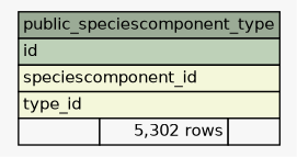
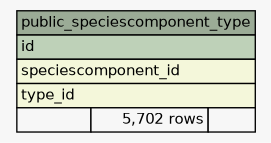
  digraph {
    bgcolor="#f7f7f7"
    fontname=Helvetica
    fontsize=11
    nodesep=0.18
    rankdir=RL
    ranksep=0.46
-   n1 [fontname=Helvetica fontsize=11 label=<     <TABLE BORDER="0" CELLBORDER="1" CELLSPACING="0" BGCOLOR="#ffffff">       <TR><TD COLSPAN="3" BGCOLOR="#9bab96" ALIGN="CENTER">public_speciescomponent_type</TD></TR>       <TR><TD PORT="id" COLSPAN="3" BGCOLOR="#bed1b8" ALIGN="LEFT">id</TD></TR>       <TR><TD PORT="speciescomponent_id" COLSPAN="3" BGCOLOR="#f4f7da" ALIGN="LEFT">speciescomponent_id</TD></TR>       <TR><TD PORT="type_id" COLSPAN="3" BGCOLOR="#f4f7da" ALIGN="LEFT">type_id</TD></TR>       <TR><TD ALIGN="LEFT" BGCOLOR="#f7f7f7">  </TD><TD ALIGN="RIGHT" BGCOLOR="#f7f7f7">5,302 rows</TD><TD ALIGN="RIGHT" BGCOLOR="#f7f7f7">  </TD></TR>     </TABLE>> shape=plaintext]
+   n1 [fontname=Helvetica fontsize=11 label=<     <TABLE BORDER="0" CELLBORDER="1" CELLSPACING="0" BGCOLOR="#ffffff">       <TR><TD COLSPAN="3" BGCOLOR="#9bab96" ALIGN="CENTER">public_speciescomponent_type</TD></TR>       <TR><TD PORT="id" COLSPAN="3" BGCOLOR="#bed1b8" ALIGN="LEFT">id</TD></TR>       <TR><TD PORT="speciescomponent_id" COLSPAN="3" BGCOLOR="#f4f7da" ALIGN="LEFT">speciescomponent_id</TD></TR>       <TR><TD PORT="type_id" COLSPAN="3" BGCOLOR="#f4f7da" ALIGN="LEFT">type_id</TD></TR>       <TR><TD ALIGN="LEFT" BGCOLOR="#f7f7f7">  </TD><TD ALIGN="RIGHT" BGCOLOR="#f7f7f7">5,702 rows</TD><TD ALIGN="RIGHT" BGCOLOR="#f7f7f7">  </TD></TR>     </TABLE>> shape=plaintext]
  }
